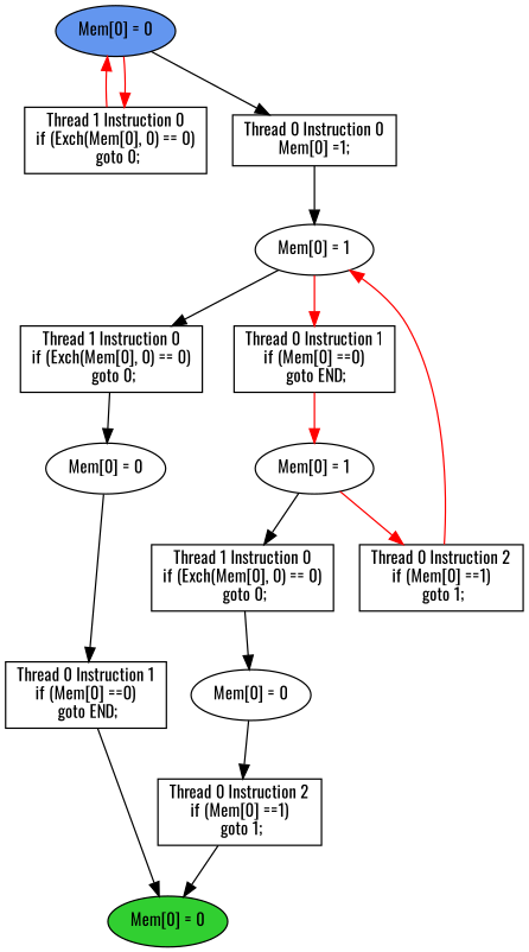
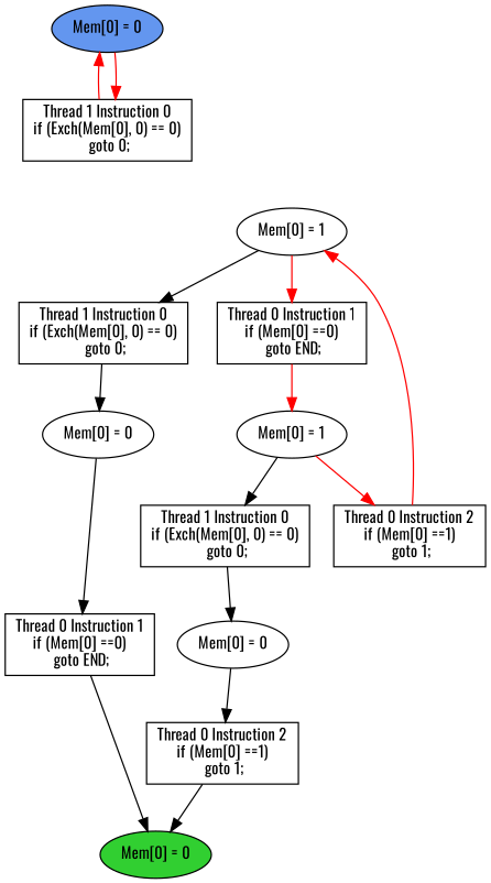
  digraph {
    fontsize=12
    rankdir=TB
    fontname=Oswald
    node [fillcolor="#ffffff" fontcolor="#000000" fontsize=12 shape=box style="filled, solid" fontname=Oswald]
    edge [color="#000000" dir=forward fontcolor="#ffffff" fontsize=12 style=solid uuid="<A2, START>" weight=1 fontname=Oswald]
    n1 [label="Thread 1 Instruction 0\nif (Exch(Mem[0], 0) == 0)\n goto 0;" uuid=A0]
    n2 [label="Mem[0] = 0" shape=ellipse uuid=S3]
    n3 [label="Thread 0 Instruction 2\nif (Mem[0] ==1)\n goto 1;" uuid=A3]
    n4 [label="Thread 1 Instruction 0\nif (Exch(Mem[0], 0) == 0)\n goto 0;" uuid=A1]
    n5 [label="Mem[0] = 0" shape=ellipse uuid=S2]
    n6 [label="Thread 0 Instruction 1\nif (Mem[0] ==0)\n goto END;" uuid=A4]
    n7 [fillcolor="#6396ef" label="Mem[0] = 0" shape=ellipse uuid=START]
    n8 [label="Thread 1 Instruction 0\nif (Exch(Mem[0], 0) == 0)\n goto 0;" uuid=A2]
-   n9 [label="Thread 0 Instruction 0\nMem[0] =1;" uuid=A6]
    n10 [fillcolor="#31cf31" label="Mem[0] = 0" shape=ellipse uuid=END]
    n11 [label="Thread 0 Instruction 1\nif (Mem[0] ==0)\n goto END;" uuid=A5]
    n12 [label="Mem[0] = 1" shape=ellipse uuid=S1]
    n13 [label="Thread 0 Instruction 2\nif (Mem[0] ==1)\n goto 1;" uuid=A7]
    n14 [label="Mem[0] = 1" shape=ellipse uuid=S0]
    n1 -> n2 [uuid="<A0, S3>"]
    n2 -> n3 [uuid="<A3, S3>"]
    n3 -> n10 [uuid="<A3, END>"]
    n4 -> n5 [uuid="<A1, S2>"]
    n5 -> n6 [uuid="<A4, S2>"]
    n6 -> n10 [uuid="<A4, END>"]
    n7 -> n8 [color="#ff0000" dir=back]
    n7 -> n8 [color="#ff0000"]
-   n7 -> n9 [uuid="<A6, START>"]
-   n9 -> n14 [uuid="<A6, S0>"]
    n11 -> n12 [color="#ff0000" uuid="<A5, S1>"]
    n12 -> n1 [uuid="<A0, S1>"]
    n12 -> n13 [color="#ff0000" uuid="<A7, S1>"]
    n14 -> n4 [uuid="<A1, S0>"]
    n14 -> n11 [color="#ff0000" uuid="<A5, S0>"]
    n14 -> n13 [color="#ff0000" dir=back uuid="<A7, S0>"]
  }
